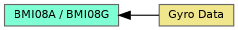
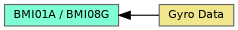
  digraph {
    rankdir=LR
    node [fontname=Helvetica fontsize=10 shape=box style=filled]
-   n1 [color=grey40 fillcolor=aquamarine height=0.2 label="BMI08A / BMI08G" width=0.4]
+   n1 [color=grey40 fillcolor=aquamarine height=0.2 label="BMI01A / BMI08G" width=0.4]
    n2 [color=gray40 fillcolor=khaki fontcolor=black height=0.2 label="Gyro Data" width=0.4]
    n1 -> n2 [dir=back fontname=Helvetica fontsize=10 labelfontname=Helvetica labelfontsize=10 shape=plaintext style=solid]
  }
